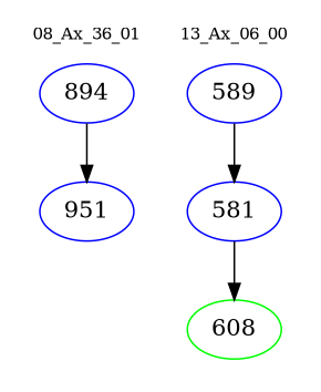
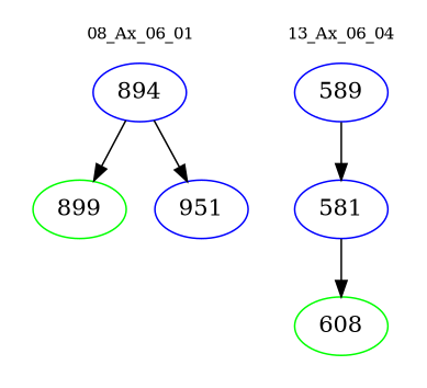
  digraph {
    node [color=blue]
    edge [color=black]
    n1 [label=894]
+   n2 [color=green label=899]
    n3 [label=951]
    n4 [label=581]
    n5 [label=589]
    n6 [color=green label=608]
    subgraph cluster_1 {
      color=white
      fontsize=10
-     label="08_Ax_36_01"
+     label="08_Ax_06_01"
      n1
+     n2
      n3
    }
    subgraph cluster_2 {
      color=white
      fontsize=10
-     label="13_Ax_06_00"
+     label="13_Ax_06_04"
      n4
      n5
      n6
    }
+   n1 -> n2
    n1 -> n3
    n4 -> n6
    n5 -> n4
  }
